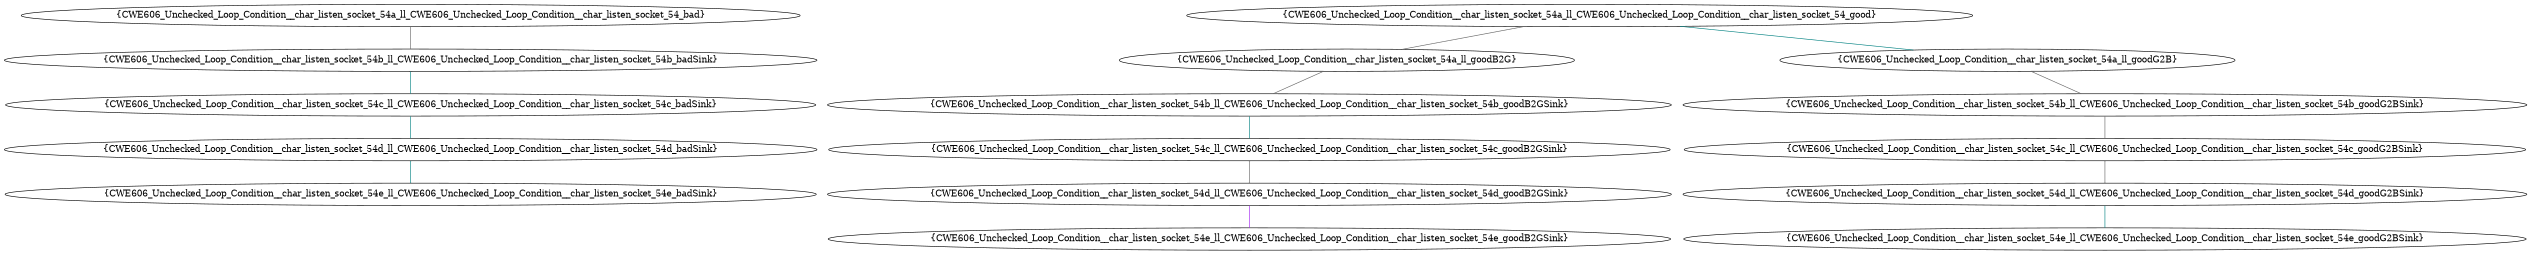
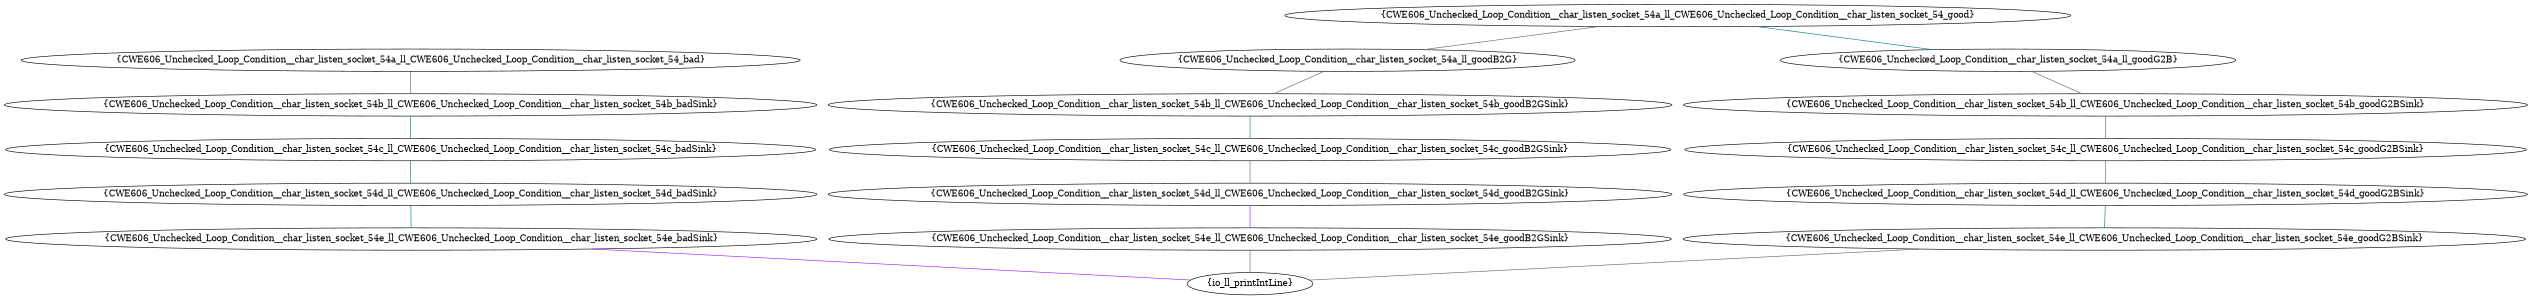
  graph {
    edge [color=gray40]
    n1 [label="{CWE606_Unchecked_Loop_Condition__char_listen_socket_54a_ll_CWE606_Unchecked_Loop_Condition__char_listen_socket_54_bad}"]
    n2 [label="{CWE606_Unchecked_Loop_Condition__char_listen_socket_54b_ll_CWE606_Unchecked_Loop_Condition__char_listen_socket_54b_badSink}"]
    n3 [label="{CWE606_Unchecked_Loop_Condition__char_listen_socket_54c_ll_CWE606_Unchecked_Loop_Condition__char_listen_socket_54c_badSink}"]
    n4 [label="{CWE606_Unchecked_Loop_Condition__char_listen_socket_54b_ll_CWE606_Unchecked_Loop_Condition__char_listen_socket_54b_goodB2GSink}"]
    n5 [label="{CWE606_Unchecked_Loop_Condition__char_listen_socket_54c_ll_CWE606_Unchecked_Loop_Condition__char_listen_socket_54c_goodB2GSink}"]
    n6 [label="{CWE606_Unchecked_Loop_Condition__char_listen_socket_54d_ll_CWE606_Unchecked_Loop_Condition__char_listen_socket_54d_goodB2GSink}"]
    n7 [label="{CWE606_Unchecked_Loop_Condition__char_listen_socket_54d_ll_CWE606_Unchecked_Loop_Condition__char_listen_socket_54d_badSink}"]
    n8 [label="{CWE606_Unchecked_Loop_Condition__char_listen_socket_54e_ll_CWE606_Unchecked_Loop_Condition__char_listen_socket_54e_badSink}"]
+   n9 [label="{io_ll_printIntLine}"]
    n10 [label="{CWE606_Unchecked_Loop_Condition__char_listen_socket_54a_ll_goodB2G}"]
    n11 [label="{CWE606_Unchecked_Loop_Condition__char_listen_socket_54b_ll_CWE606_Unchecked_Loop_Condition__char_listen_socket_54b_goodG2BSink}"]
    n12 [label="{CWE606_Unchecked_Loop_Condition__char_listen_socket_54c_ll_CWE606_Unchecked_Loop_Condition__char_listen_socket_54c_goodG2BSink}"]
    n13 [label="{CWE606_Unchecked_Loop_Condition__char_listen_socket_54d_ll_CWE606_Unchecked_Loop_Condition__char_listen_socket_54d_goodG2BSink}"]
    n14 [label="{CWE606_Unchecked_Loop_Condition__char_listen_socket_54e_ll_CWE606_Unchecked_Loop_Condition__char_listen_socket_54e_goodB2GSink}"]
    n15 [label="{CWE606_Unchecked_Loop_Condition__char_listen_socket_54a_ll_goodG2B}"]
    n16 [label="{CWE606_Unchecked_Loop_Condition__char_listen_socket_54a_ll_CWE606_Unchecked_Loop_Condition__char_listen_socket_54_good}"]
    n17 [label="{CWE606_Unchecked_Loop_Condition__char_listen_socket_54e_ll_CWE606_Unchecked_Loop_Condition__char_listen_socket_54e_goodG2BSink}"]
    n1 -- n2
    n2 -- n3 [color=teal]
    n3 -- n7 [color=teal]
    n4 -- n5 [color=teal]
    n5 -- n6
    n6 -- n14 [color=purple]
    n7 -- n8 [color=teal]
+   n8 -- n9 [color=purple]
    n10 -- n4
    n11 -- n12
    n12 -- n13
    n13 -- n17 [color=teal]
+   n14 -- n9
    n15 -- n11
    n16 -- n10
    n16 -- n15 [color=teal]
+   n17 -- n9
  }
